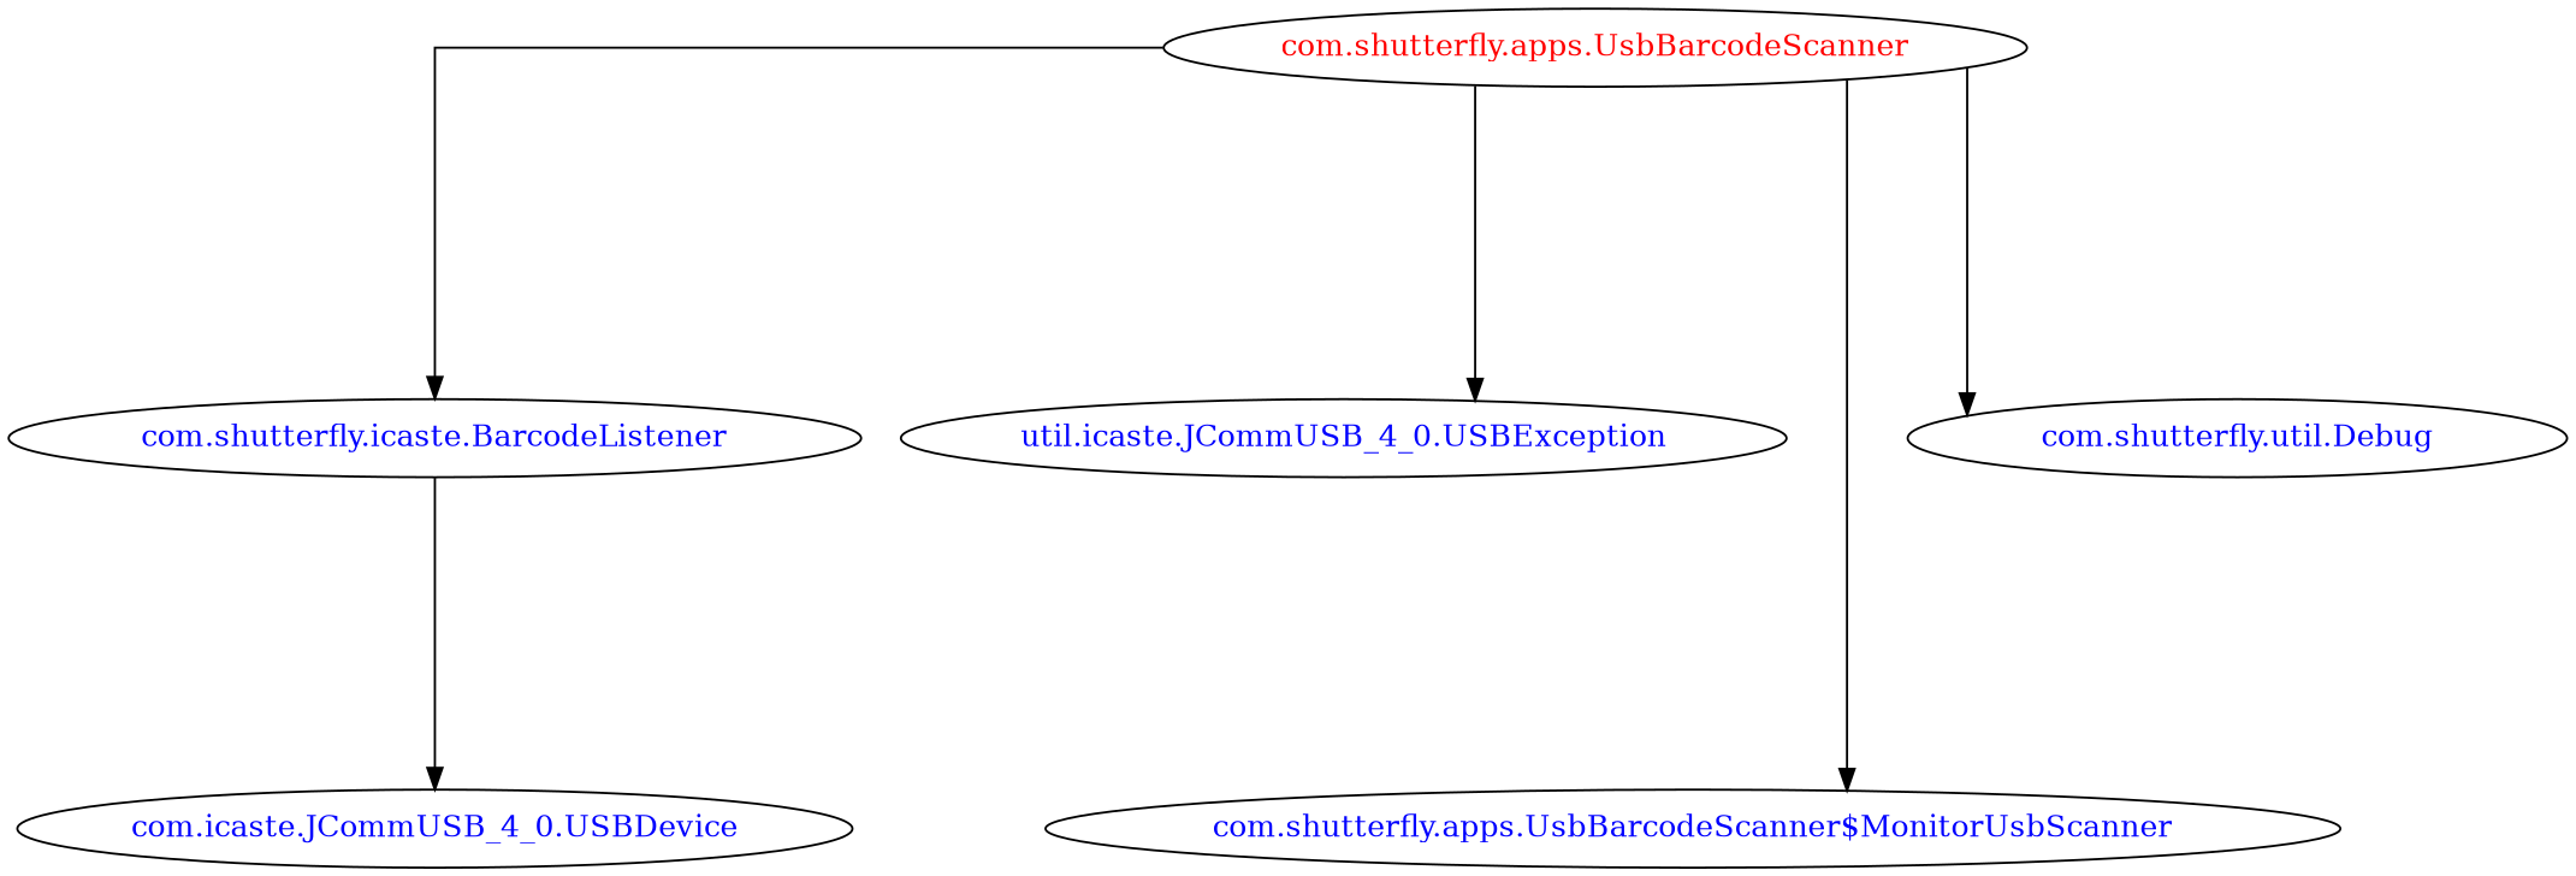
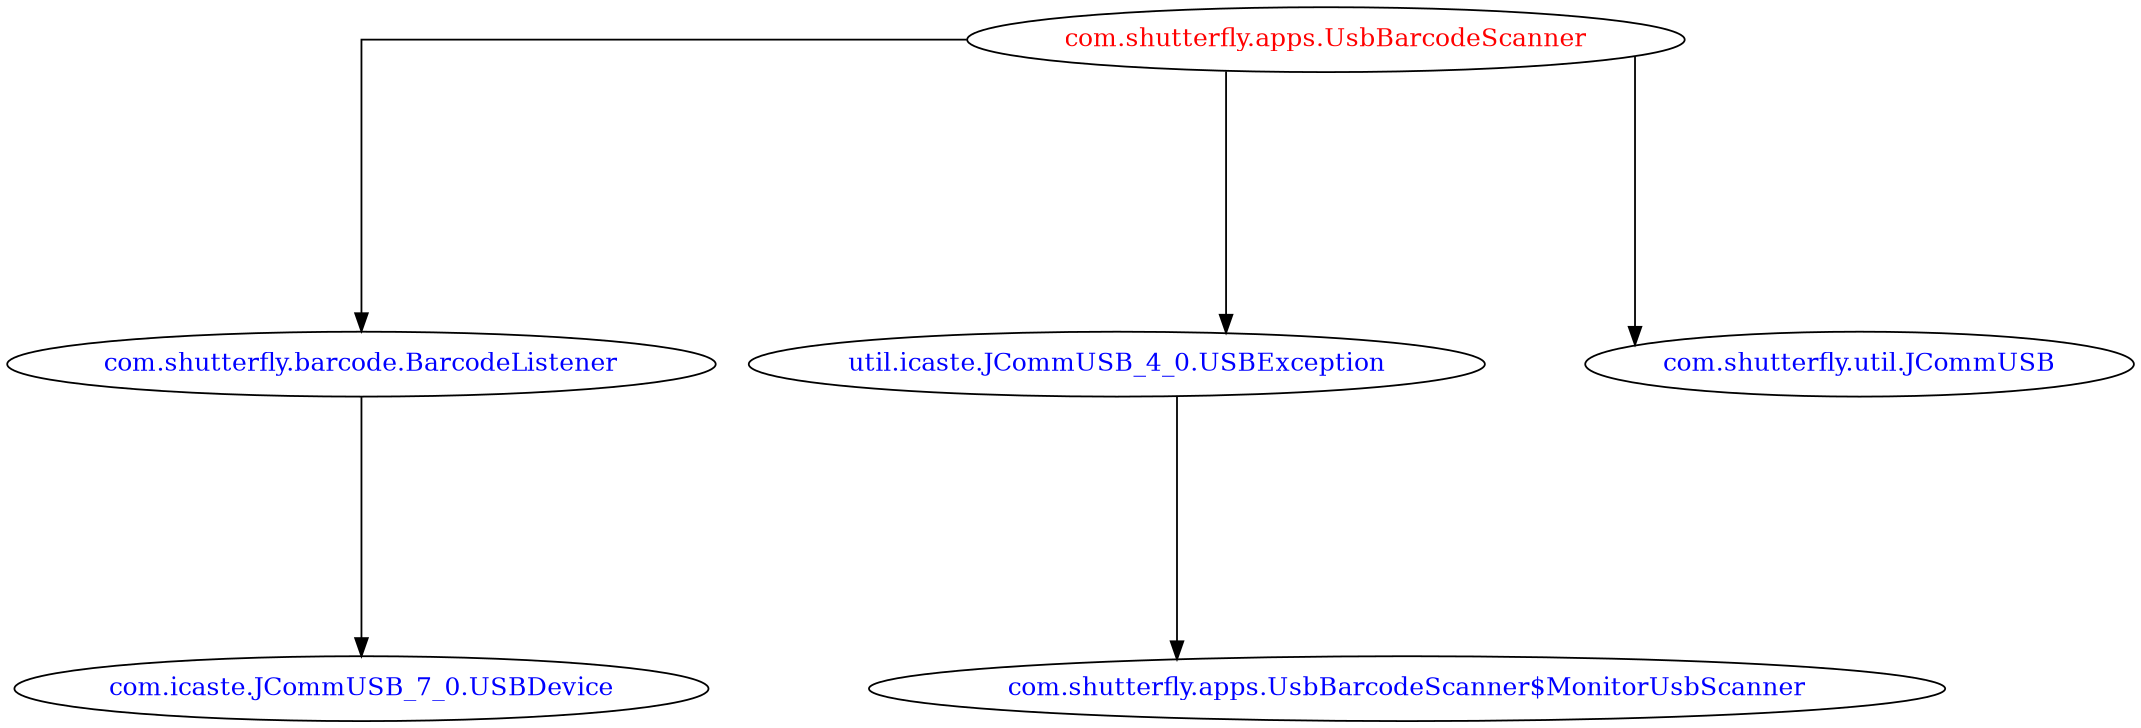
  digraph {
    concentrate=true
    fontname="DejaVu Serif"
    rankdir=TB
    ranksep=2.0
    splines=ortho
    node [fontcolor=blue fontname="DejaVu Serif"]
    edge [fontname="DejaVu Serif"]
    "com.shutterfly.apps.UsbBarcodeScanner" [fontcolor=red]
-   "com.shutterfly.barcode.BarcodeListener" [label="com.shutterfly.icaste.BarcodeListener"]
+   "com.shutterfly.barcode.BarcodeListener"
    n3 [label="util.icaste.JCommUSB_4_0.USBException"]
    "com.shutterfly.apps.UsbBarcodeScanner$MonitorUsbScanner"
-   "com.shutterfly.util.Debug"
-   "com.icaste.JCommUSB_4_0.USBDevice"
+   "com.shutterfly.util.Debug" [label="com.shutterfly.util.JCommUSB"]
+   "com.icaste.JCommUSB_4_0.USBDevice" [label="com.icaste.JCommUSB_7_0.USBDevice"]
    "com.shutterfly.apps.UsbBarcodeScanner" -> "com.shutterfly.barcode.BarcodeListener"
    "com.shutterfly.apps.UsbBarcodeScanner" -> n3
-   "com.shutterfly.apps.UsbBarcodeScanner" -> "com.shutterfly.apps.UsbBarcodeScanner$MonitorUsbScanner"
+   n3 -> "com.shutterfly.apps.UsbBarcodeScanner$MonitorUsbScanner"
    "com.shutterfly.apps.UsbBarcodeScanner" -> "com.shutterfly.util.Debug"
    "com.shutterfly.barcode.BarcodeListener" -> "com.icaste.JCommUSB_4_0.USBDevice"
  }
